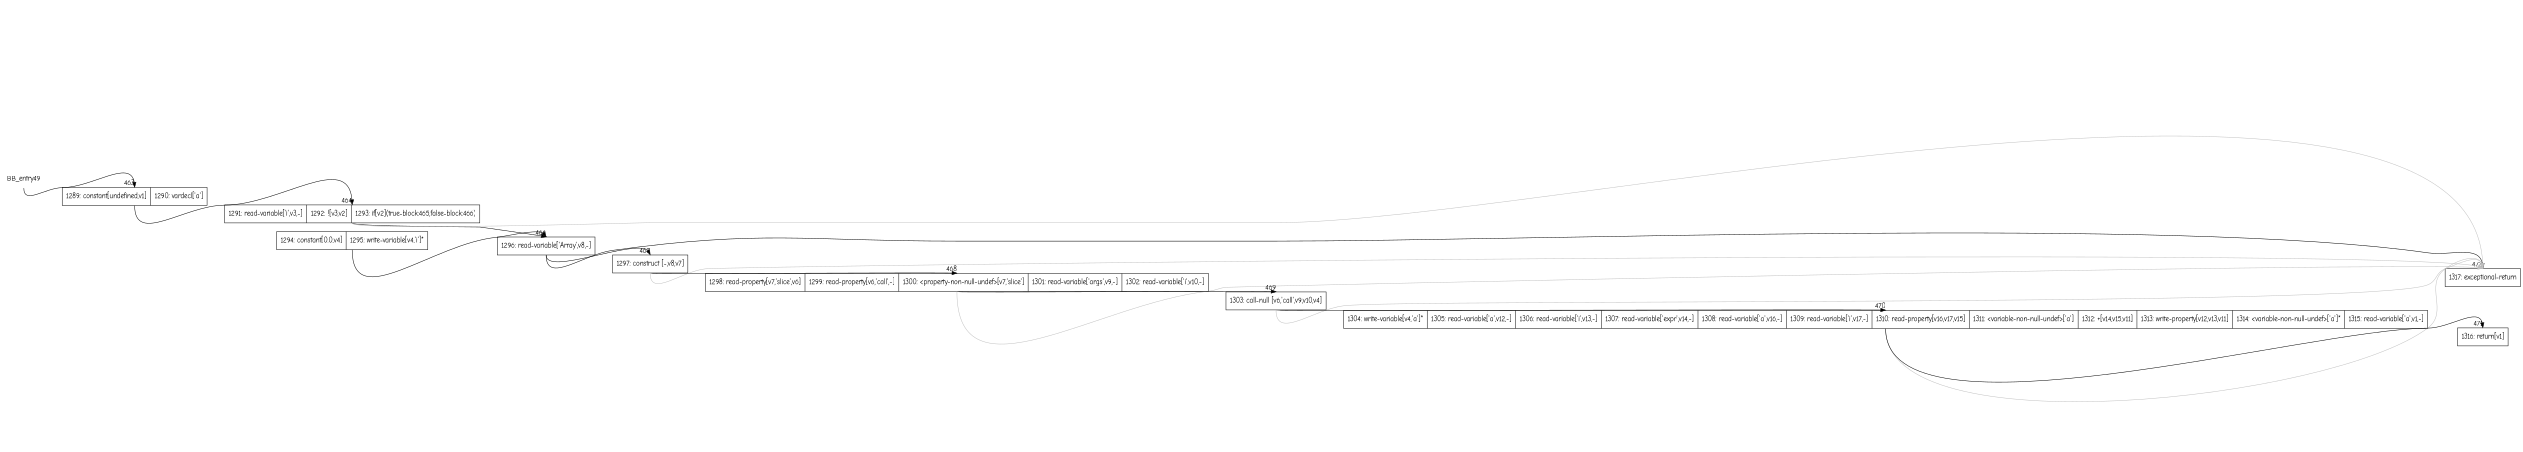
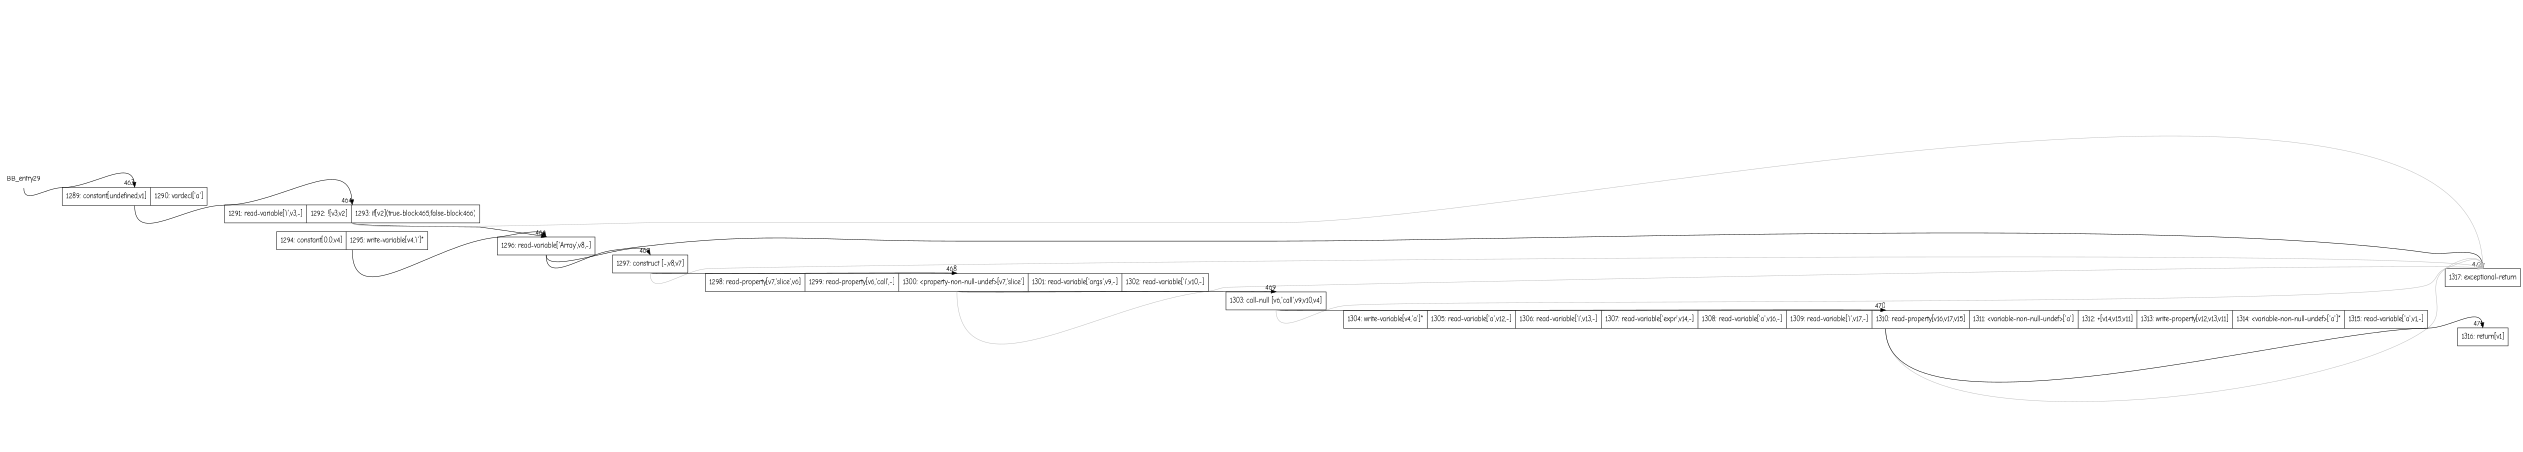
  digraph {
    fontname="Comic Neue"
    rankdir=LR
    node [fontname="Comic Neue" shape=record]
    edge [fontname="Comic Neue" headport=n tailport=s]
-   BB_entry49 [shape=none]
+   BB_entry49 [shape=none label=BB_entry29]
    n2 [label="{1289: constant[undefined,v1]|1290: vardecl['a']}"]
    n3 [label="{1291: read-variable['i',v3,-]|1292: ![v3,v2]|1293: if[v2](true-block:465,false-block:466)}"]
    n4 [label="{1296: read-variable['Array',v8,-]}"]
    n5 [label="{1317: exceptional-return}"]
    n6 [label="{1294: constant[0.0,v4]|1295: write-variable[v4,'i']*}"]
    n7 [label="{1297: construct [-,v8,v7]}"]
    n8 [label="{1298: read-property[v7,'slice',v6]|1299: read-property[v6,'call',-]|1300: \<property-non-null-undef\>[v7,'slice']|1301: read-variable['args',v9,-]|1302: read-variable['i',v10,-]}"]
    n9 [label="{1303: call-null [v6,'call',v9,v10,v4]}"]
    n10 [label="{1304: write-variable[v4,'a']*|1305: read-variable['a',v12,-]|1306: read-variable['i',v13,-]|1307: read-variable['expr',v14,-]|1308: read-variable['a',v16,-]|1309: read-variable['i',v17,-]|1310: read-property[v16,v17,v15]|1311: \<variable-non-null-undef\>['a']|1312: +[v14,v15,v11]|1313: write-property[v12,v13,v11]|1314: \<variable-non-null-undef\>['a']*|1315: read-variable['a',v1,-]}"]
    n11 [label="{1316: return[v1]}"]
    BB_entry49 -> n2 [headlabel="    463"]
    n2 -> n3 [headlabel="      464"]
    n3 -> n4 [headlabel="      466"]
    n3 -> n5 [color=gray headlabel="      472"]
    n4 -> n5 [color=black]
    n4 -> n7 [headlabel="      467"]
    n6 -> n4
    n7 -> n5 [color=gray]
    n7 -> n8 [headlabel="      468"]
    n8 -> n5 [color=gray]
    n8 -> n9 [headlabel="      469"]
    n9 -> n5 [color=gray]
    n9 -> n10 [headlabel="      470"]
    n10 -> n5 [color=gray]
    n10 -> n11 [headlabel="      471"]
  }
